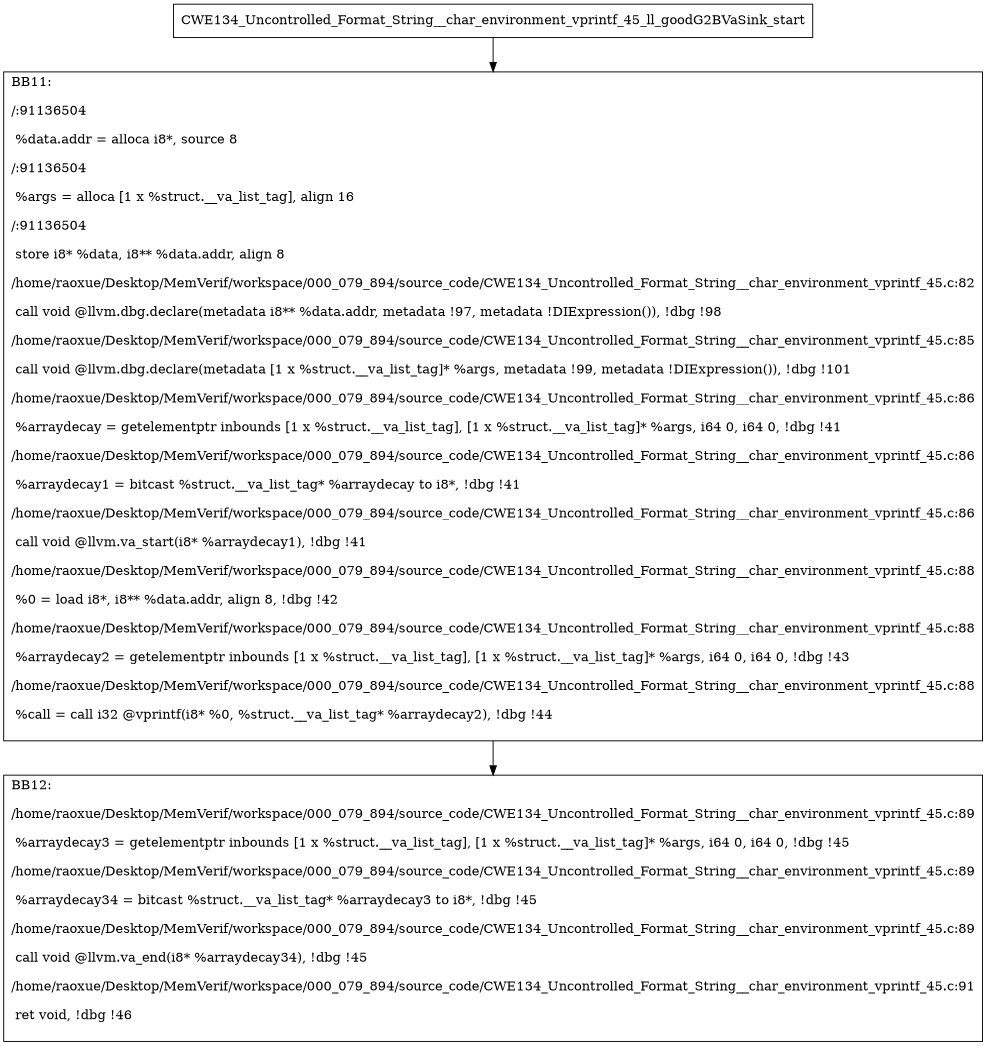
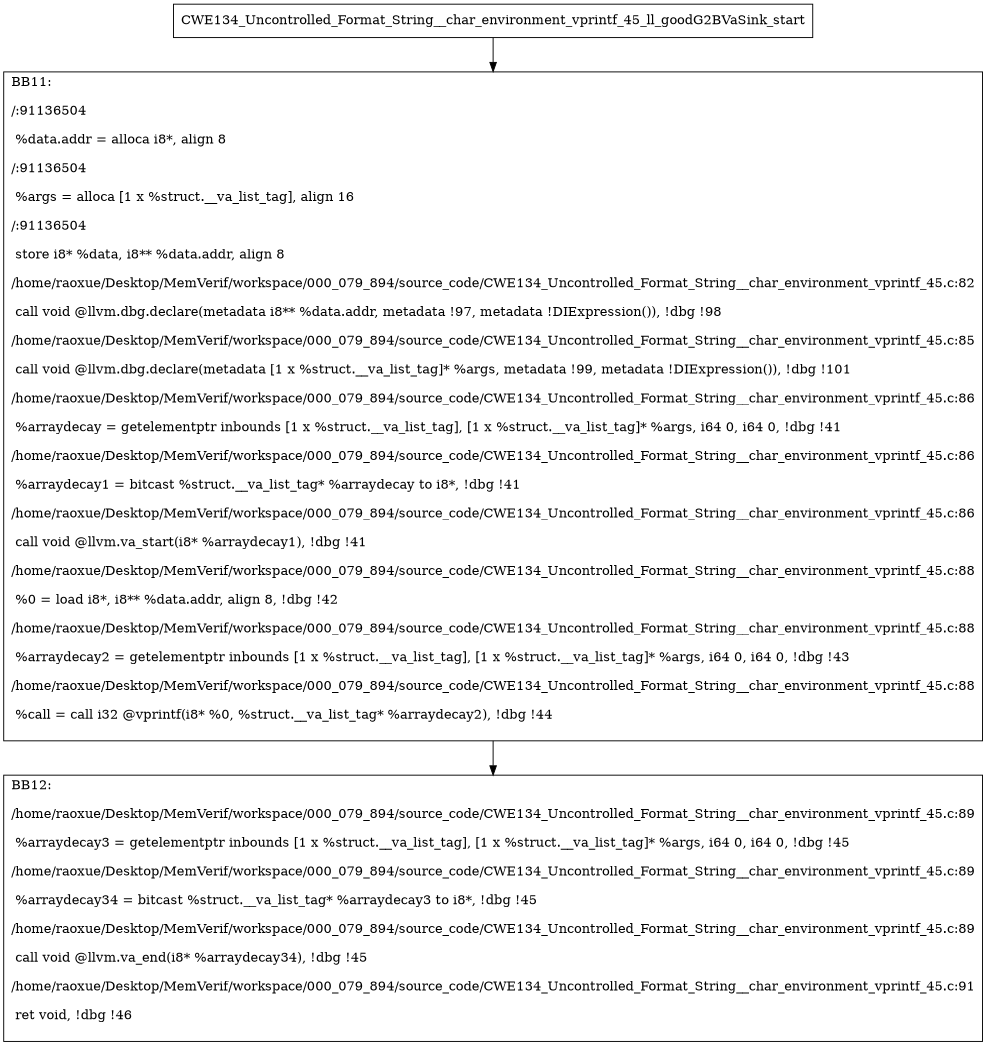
  digraph {
    node [shape=record]
    n1 [label="{CWE134_Uncontrolled_Format_String__char_environment_vprintf_45_ll_goodG2BVaSink_start}"]
-   n2 [label="{BB11:\l\l/:91136504\l\n  %data.addr = alloca i8*, source 8\l\n/:91136504\l\n  %args = alloca [1 x %struct.__va_list_tag], align 16\l\n/:91136504\l\n  store i8* %data, i8** %data.addr, align 8\l\n/home/raoxue/Desktop/MemVerif/workspace/000_079_894/source_code/CWE134_Uncontrolled_Format_String__char_environment_vprintf_45.c:82\l\n  call void @llvm.dbg.declare(metadata i8** %data.addr, metadata !97, metadata !DIExpression()), !dbg !98\l\n/home/raoxue/Desktop/MemVerif/workspace/000_079_894/source_code/CWE134_Uncontrolled_Format_String__char_environment_vprintf_45.c:85\l\n  call void @llvm.dbg.declare(metadata [1 x %struct.__va_list_tag]* %args, metadata !99, metadata !DIExpression()), !dbg !101\l\n/home/raoxue/Desktop/MemVerif/workspace/000_079_894/source_code/CWE134_Uncontrolled_Format_String__char_environment_vprintf_45.c:86\l\n  %arraydecay = getelementptr inbounds [1 x %struct.__va_list_tag], [1 x %struct.__va_list_tag]* %args, i64 0, i64 0, !dbg !41\l\n/home/raoxue/Desktop/MemVerif/workspace/000_079_894/source_code/CWE134_Uncontrolled_Format_String__char_environment_vprintf_45.c:86\l\n  %arraydecay1 = bitcast %struct.__va_list_tag* %arraydecay to i8*, !dbg !41\l\n/home/raoxue/Desktop/MemVerif/workspace/000_079_894/source_code/CWE134_Uncontrolled_Format_String__char_environment_vprintf_45.c:86\l\n  call void @llvm.va_start(i8* %arraydecay1), !dbg !41\l\n/home/raoxue/Desktop/MemVerif/workspace/000_079_894/source_code/CWE134_Uncontrolled_Format_String__char_environment_vprintf_45.c:88\l\n  %0 = load i8*, i8** %data.addr, align 8, !dbg !42\l\n/home/raoxue/Desktop/MemVerif/workspace/000_079_894/source_code/CWE134_Uncontrolled_Format_String__char_environment_vprintf_45.c:88\l\n  %arraydecay2 = getelementptr inbounds [1 x %struct.__va_list_tag], [1 x %struct.__va_list_tag]* %args, i64 0, i64 0, !dbg !43\l\n/home/raoxue/Desktop/MemVerif/workspace/000_079_894/source_code/CWE134_Uncontrolled_Format_String__char_environment_vprintf_45.c:88\l\n  %call = call i32 @vprintf(i8* %0, %struct.__va_list_tag* %arraydecay2), !dbg !44\l\n}"]
+   n2 [label="{BB11:\l\l/:91136504\l\n  %data.addr = alloca i8*, align 8\l\n/:91136504\l\n  %args = alloca [1 x %struct.__va_list_tag], align 16\l\n/:91136504\l\n  store i8* %data, i8** %data.addr, align 8\l\n/home/raoxue/Desktop/MemVerif/workspace/000_079_894/source_code/CWE134_Uncontrolled_Format_String__char_environment_vprintf_45.c:82\l\n  call void @llvm.dbg.declare(metadata i8** %data.addr, metadata !97, metadata !DIExpression()), !dbg !98\l\n/home/raoxue/Desktop/MemVerif/workspace/000_079_894/source_code/CWE134_Uncontrolled_Format_String__char_environment_vprintf_45.c:85\l\n  call void @llvm.dbg.declare(metadata [1 x %struct.__va_list_tag]* %args, metadata !99, metadata !DIExpression()), !dbg !101\l\n/home/raoxue/Desktop/MemVerif/workspace/000_079_894/source_code/CWE134_Uncontrolled_Format_String__char_environment_vprintf_45.c:86\l\n  %arraydecay = getelementptr inbounds [1 x %struct.__va_list_tag], [1 x %struct.__va_list_tag]* %args, i64 0, i64 0, !dbg !41\l\n/home/raoxue/Desktop/MemVerif/workspace/000_079_894/source_code/CWE134_Uncontrolled_Format_String__char_environment_vprintf_45.c:86\l\n  %arraydecay1 = bitcast %struct.__va_list_tag* %arraydecay to i8*, !dbg !41\l\n/home/raoxue/Desktop/MemVerif/workspace/000_079_894/source_code/CWE134_Uncontrolled_Format_String__char_environment_vprintf_45.c:86\l\n  call void @llvm.va_start(i8* %arraydecay1), !dbg !41\l\n/home/raoxue/Desktop/MemVerif/workspace/000_079_894/source_code/CWE134_Uncontrolled_Format_String__char_environment_vprintf_45.c:88\l\n  %0 = load i8*, i8** %data.addr, align 8, !dbg !42\l\n/home/raoxue/Desktop/MemVerif/workspace/000_079_894/source_code/CWE134_Uncontrolled_Format_String__char_environment_vprintf_45.c:88\l\n  %arraydecay2 = getelementptr inbounds [1 x %struct.__va_list_tag], [1 x %struct.__va_list_tag]* %args, i64 0, i64 0, !dbg !43\l\n/home/raoxue/Desktop/MemVerif/workspace/000_079_894/source_code/CWE134_Uncontrolled_Format_String__char_environment_vprintf_45.c:88\l\n  %call = call i32 @vprintf(i8* %0, %struct.__va_list_tag* %arraydecay2), !dbg !44\l\n}"]
    n3 [label="{BB12:\l\l/home/raoxue/Desktop/MemVerif/workspace/000_079_894/source_code/CWE134_Uncontrolled_Format_String__char_environment_vprintf_45.c:89\l\n  %arraydecay3 = getelementptr inbounds [1 x %struct.__va_list_tag], [1 x %struct.__va_list_tag]* %args, i64 0, i64 0, !dbg !45\l\n/home/raoxue/Desktop/MemVerif/workspace/000_079_894/source_code/CWE134_Uncontrolled_Format_String__char_environment_vprintf_45.c:89\l\n  %arraydecay34 = bitcast %struct.__va_list_tag* %arraydecay3 to i8*, !dbg !45\l\n/home/raoxue/Desktop/MemVerif/workspace/000_079_894/source_code/CWE134_Uncontrolled_Format_String__char_environment_vprintf_45.c:89\l\n  call void @llvm.va_end(i8* %arraydecay34), !dbg !45\l\n/home/raoxue/Desktop/MemVerif/workspace/000_079_894/source_code/CWE134_Uncontrolled_Format_String__char_environment_vprintf_45.c:91\l\n  ret void, !dbg !46\l\n}"]
    n1 -> n2
    n2 -> n3
  }
